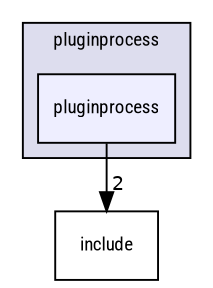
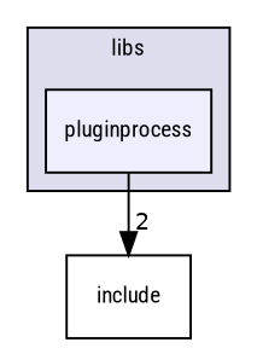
  digraph {
    compound=true
    fontname="Roboto Condensed"
    node [fontname="Roboto Condensed" fontsize=10 shape=box]
    n1 [fillcolor="#eeeeff" label=pluginprocess pencolor=black style=filled]
    n2 [label=include]
    subgraph cluster_1 {
      bgcolor="#ddddee"
      fontsize=10
-     label=pluginprocess
+     label=libs
      pencolor=black
      n1
    }
    n1 -> n2 [headlabel=2 labeldistance=1.5 labelfontname=Helvetica labelfontsize=10 fontname="Roboto Condensed"]
  }
